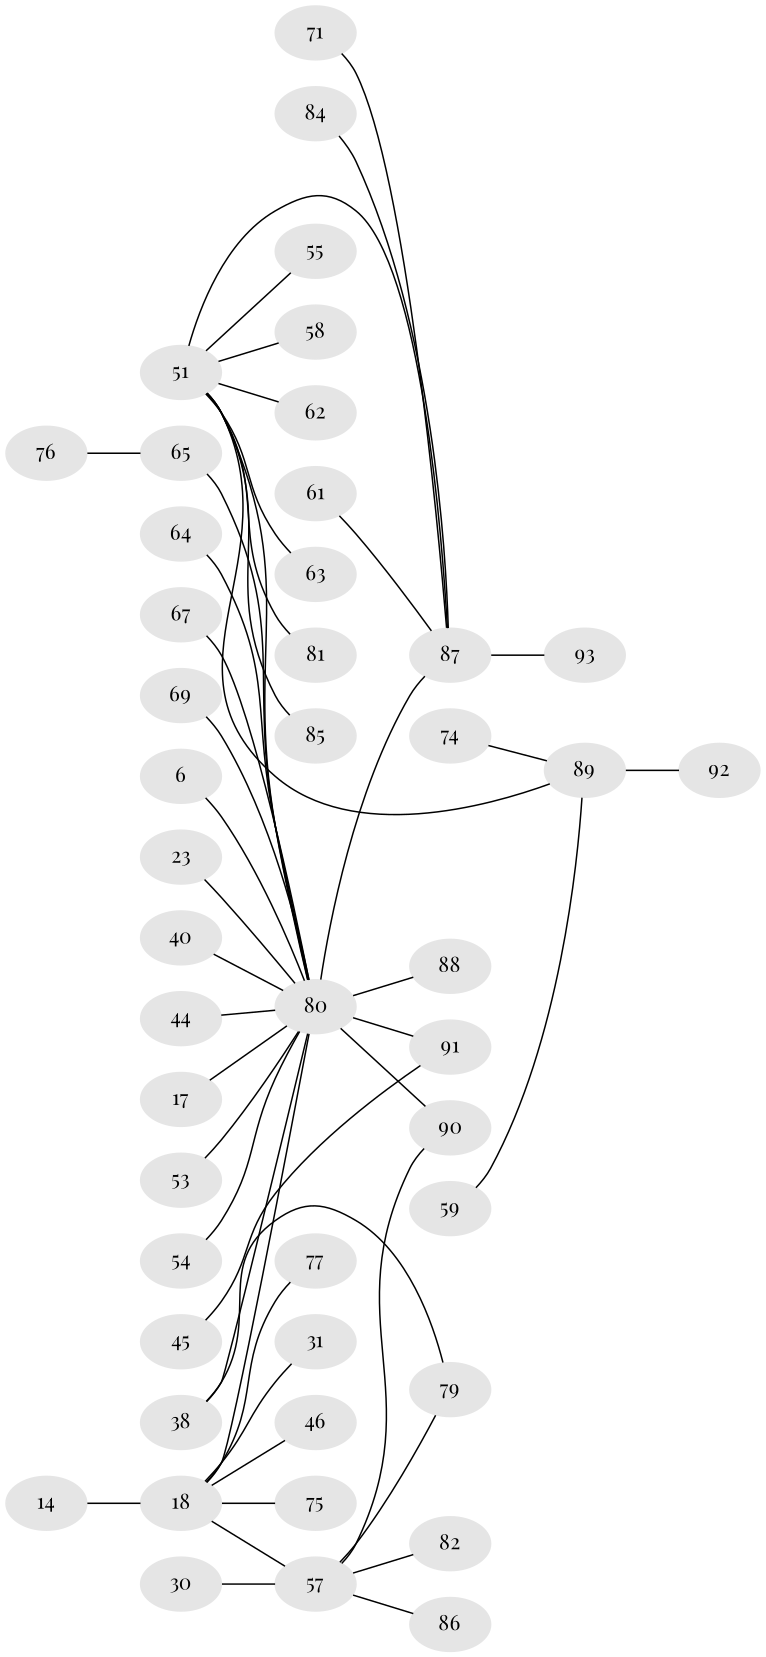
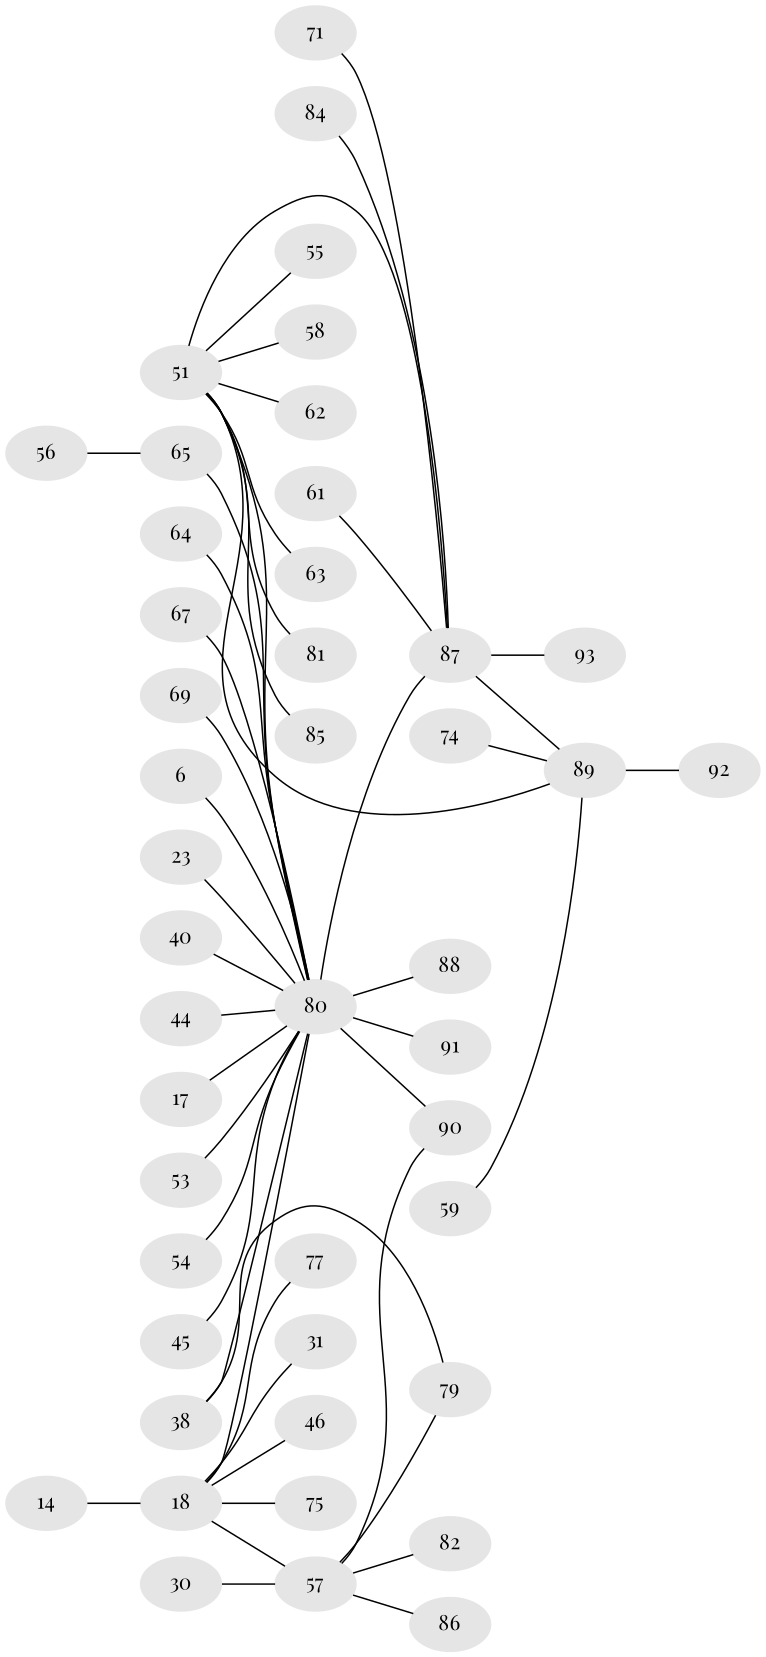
  graph {
    fontname="Playfair Display"
    rankdir=LR
    node [color=gray90 fontname="Playfair Display" style=filled]
    edge [fontname="Playfair Display"]
    80 [super="+19+29+3"]
    87 [super="+37+68+66"]
    88
    90 [super="+32"]
    91
    6
    18 [super="+7"]
    31
    46
    57 [super="+25+15"]
    75
    77
    14
    79 [super="+73"]
    82
    86
    23
    30
    38 [super="+5"]
    40
    44
    45
    n23 [label=17 super="+39"]
    51 [super="+48+43+35"]
    55
    58
    62
    63
    81
    85 [super="+70"]
    89 [super="+17+36+49"]
    93 [super="+76"]
    92
    53
    54 [super="+22"]
-   56 [label=76]
+   56
    65
    59
    61
    64
    67
    69
    71
    74 [super="+60"]
    84 [super="+83"]
    80 -- 87 [weight=2]
    80 -- 88
    80 -- 90
    80 -- 91
+   87 -- 89 [weight=2]
    87 -- 93
    6 -- 80
    18 -- 80 [weight=5]
    18 -- 31
    18 -- 46
    18 -- 57 [weight=3]
    18 -- 75
    18 -- 77
    57 -- 90
    57 -- 79
    57 -- 82
    57 -- 86
    14 -- 18
    23 -- 80
    30 -- 57
    38 -- 80 [weight=3]
    38 -- 79
    40 -- 80
    44 -- 80
-   45 -- 91
+   45 -- 80
    n23 -- 80
    51 -- 80 [weight=5]
    51 -- 87
    51 -- 55
    51 -- 58
    51 -- 62
    51 -- 63
    51 -- 81
    51 -- 85
    51 -- 89 [weight=2]
    89 -- 92
    53 -- 80
    54 -- 80
    56 -- 65
    65 -- 80
    59 -- 89
    61 -- 87
    64 -- 80
    67 -- 80
    69 -- 80
    71 -- 87
    74 -- 89
    84 -- 87
  }
